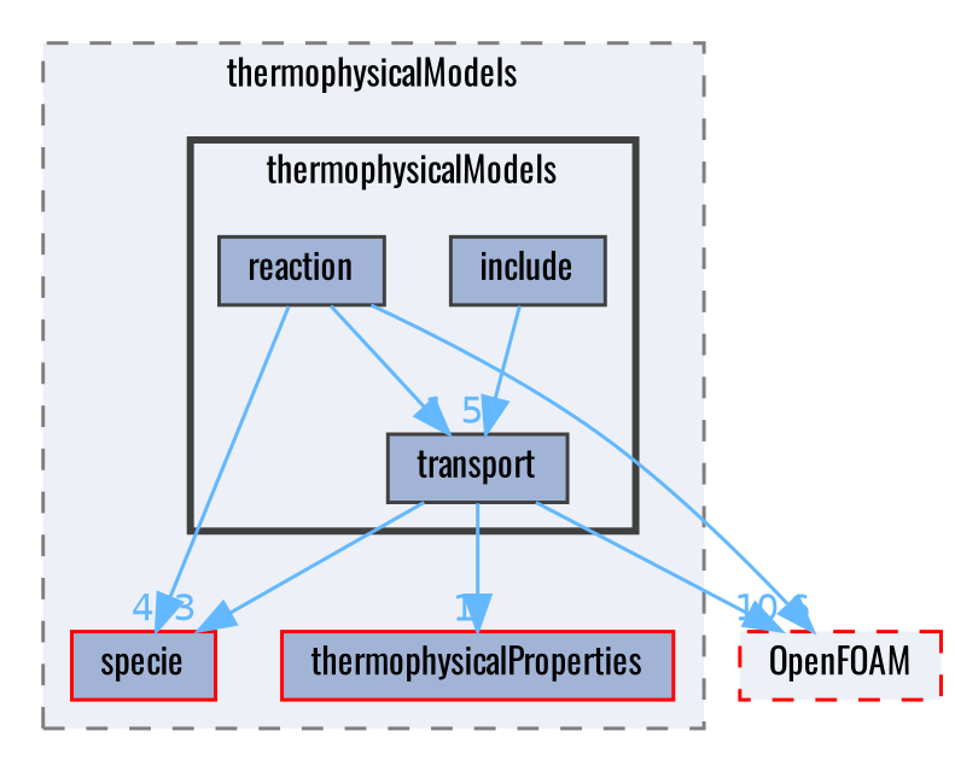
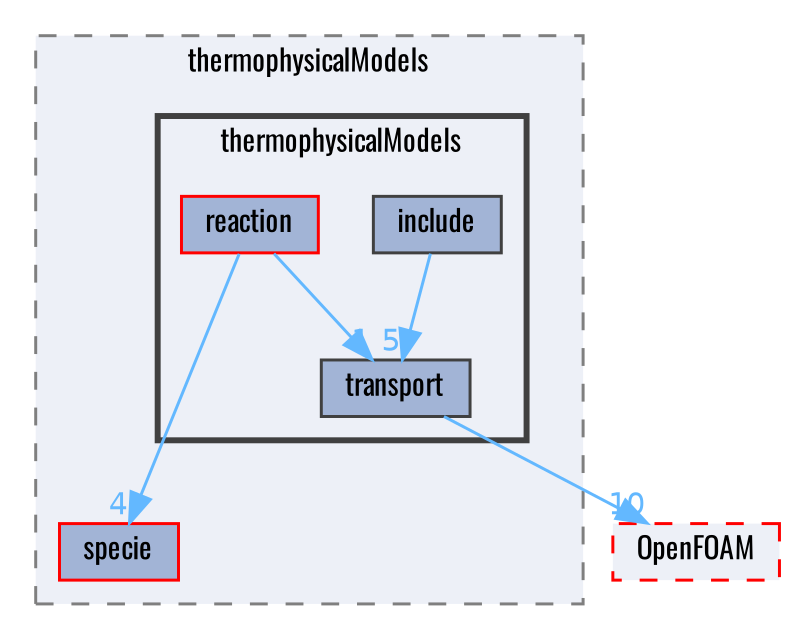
  digraph {
    compound=true
    fontname=Oswald
    node [color=grey25 fillcolor="#a2b4d6" fontname=Oswald fontsize=10 shape=box style=filled]
    edge [color=steelblue1 fontcolor=steelblue1 fontname=Oswald fontsize=10 headlabel=1 labeldistance=1.5 labelfontname=Helvetica labelfontsize=10]
    n1 [height=0.2 label=include width=0.4]
-   n2 [height=0.2 label=reaction width=0.4]
+   n2 [color=red height=0.2 label=reaction width=0.4]
    n3 [height=0.2 label=transport width=0.4]
    n4 [color=red height=0.2 label=specie width=0.4]
-   n5 [color=red height=0.2 label=thermophysicalProperties width=0.4]
    n6 [color=red fillcolor="#edf0f7" height=0.2 label=OpenFOAM style="filled,dashed" width=0.4]
    subgraph cluster_1 {
      bgcolor="#edf0f7"
      fontsize=10
      label=thermophysicalModels
      pencolor=grey50
      style="filled,dashed"
      n4
-     n5
      subgraph cluster_2 {
        bgcolor="#edf0f7"
        fontsize=10
        label=thermophysicalModels
        pencolor=grey25
        style="filled,bold"
        n1
        n2
        n3
      }
    }
    n1 -> n3 [headlabel=5]
    n2 -> n3
    n2 -> n4 [headlabel=4]
-   n2 -> n6 [headlabel=6]
-   n3 -> n4 [headlabel=3]
-   n3 -> n5
    n3 -> n6 [headlabel=10]
  }
